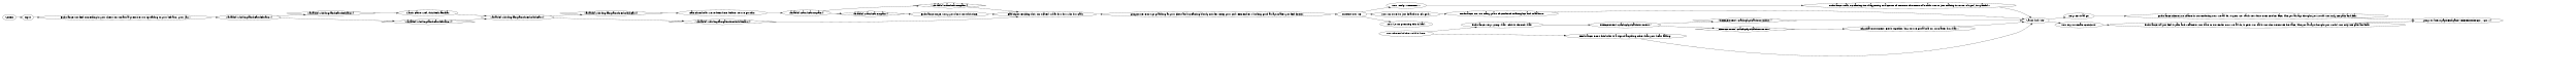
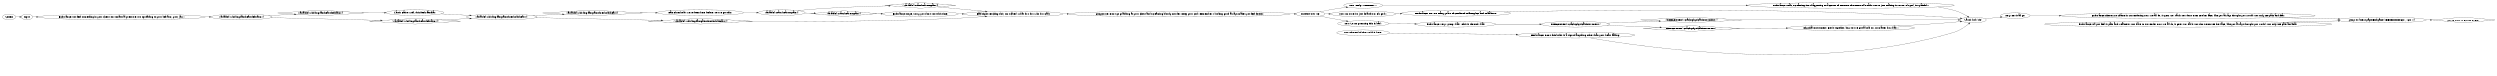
  digraph {
    rankdir=LR
    n1 [label=START]
    n2 [label=input]
    n3 [label="Endurance: You feel something in your chest. An unnatural pressure. It's spreading to your left arm, your jaw..."]
    n4 [label="Variable[\"whirling.fan_heart_left_arm\"]"]
    n5 [label="You: The end of the world is here."]
    n6 [label="Endurance: Don't think this is a sign of anything other than your heart failing."]
    n7 [label="Savoir hub (05)"]
    n8 [label="Very: Let it all go."]
    n9 [label="Endurance: There's no shame in surrendering now. We all do, it gets *so* dark. You don't even see her face, like you always thought you would. You only see pain and fear."]
    n10 [label="Jump to: [NewspaperEndgame(\"HEART_ATTACK\", \"CO ...]"]
+   n11 [label="JUMP OUT to GAME OVER!" shape=diamond]
    n12 [label="Physical Instrument: Get it together, boy. You've gotta hold on, no matter how bad..."]
-   n13 [label="You: Try to remain conscious."]
    n14 [label="Endurance: Yeah, screaming isn't happening on account of extreme shortness of breath. You're just making it worse. Oh god, it's painful..."]
    n15 [label="Untitled hub (03)"]
    n16 [label="You: So I'm guessing this is bad."]
    n17 [label="You: I'm sure it's just heartburn. Oh god..."]
    n18 [label="You: \"Help.. someone...\""]
    n19 [label="Endurance: Very. *Jump* bad. *This is the end* bad."]
    n20 [label="Endurance: No. It's many years of combined self-neglect and self-abuse."]
    n21 [label="IsTHCPresent(\"coach_physical_instrument\")"]
    n22 [label="IsTHCPresent(\"coach_physical_instrument\")" shape=diamond]
    n23 [label="!(IsTHCPresent(\"coach_physical_instrument\"))" shape=diamond]
    n24 [label="Endurance: Nope, sorry, you don't. Not this time."]
    n25 [label="Half Light: Fucking shit, I'm scared. What do I do? Who do I call?"]
    n26 [label="Composure: Don't go grabbing at your chest and screaming bloody murder. Keep your cool. Remember -- looking good always makes you feel better."]
    n27 [label="Endurance: All you feel is pain and weakness. You have to surrender now. We all do, it gets *so* dark. You don't even see her face, like you always thought you would. You only see pain and fear."]
    n28 [label="Variable[\"whirling.fan_heart_left_arm\"]" shape=diamond]
    n29 [label="!(Variable[\"whirling.fan_heart_left_arm\"])" shape=diamond]
    n30 [label="Savoir Faire: Well, this feels familiar."]
    n31 [label="Variable[\"whirling.fan_pain_threshold_heart\"]"]
    n32 [label="Variable[\"whirling.fan_pain_threshold_heart\"]" shape=diamond]
    n33 [label="!(Variable[\"whirling.fan_pain_threshold_heart\"])" shape=diamond]
    n34 [label="Pain Threshold: We've been here before. You've got this."]
    n35 [label="Variable[\"stats.heart_t_pain\"]"]
    n36 [label="Variable[\"stats.heart_t_pain\"]" shape=diamond]
    n37 [label="!(Variable[\"stats.heart_t_pain\"])" shape=diamond]
    n1 -> n2
    n2 -> n3
    n3 -> n4
    n4 -> n28
    n4 -> n29
    n5 -> n6
    n6 -> n7
    n7 -> n8
-   n7 -> n13
    n8 -> n9
    n9 -> n10
+   n10 -> n11
    n12 -> n7
-   n13 -> n27
    n14 -> n7
    n15 -> n16
    n15 -> n17
    n15 -> n18
-   n5 -> n19
+   n16 -> n19
    n17 -> n20
    n18 -> n14
    n19 -> n21
    n20 -> n7
    n21 -> n22
    n21 -> n23
    n22 -> n12
    n23 -> n7
    n24 -> n25
    n25 -> n26
    n26 -> n15
    n27 -> n10
    n28 -> n30
    n29 -> n31
    n30 -> n31
    n31 -> n32
    n31 -> n33
    n32 -> n34
    n33 -> n25
    n34 -> n35
    n35 -> n36
    n35 -> n37
    n36 -> n24
    n37 -> n25
  }
